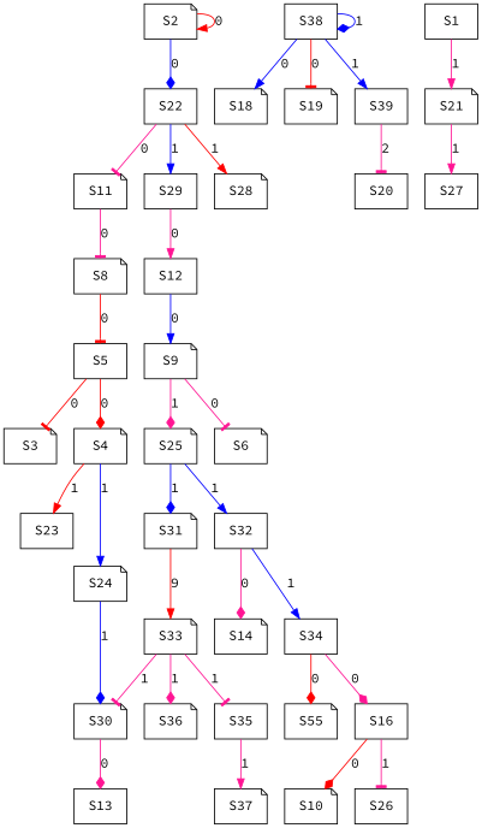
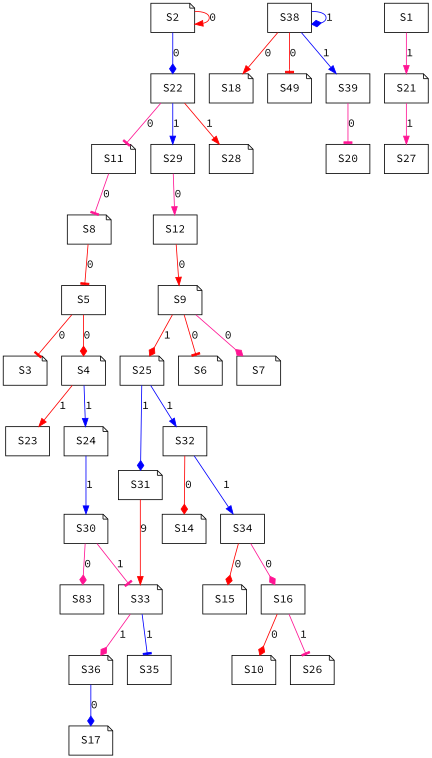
  strict digraph {
    fontname="Source Code Pro"
    node [fontname="Source Code Pro" shape=note]
    edge [arrowhead=normal color=deeppink fontname="Source Code Pro"]
    S2
    S22 [shape=box]
    S11
    S29 [shape=box]
    S28
    S5 [shape=box]
    S3
    S4
    S23 [shape=box]
    S24
    S30
    S8
    S9
    S6
+   S7
    S25
    S32 [shape=box]
    S31
    S12 [shape=box]
-   S13 [shape=box]
+   S13 [shape=box label=S83]
    S33
    S36
    S35 [shape=box]
    S14
    S34 [shape=box]
-   S15 [label=S55]
+   S15
    S16 [shape=box]
    S10
-   S26 [shape=box]
+   S26
+   S17
    S38 [shape=box]
    S18
-   S19
+   S19 [label=S49]
    S39 [shape=box]
    S20 [shape=box]
    S1 [shape=box]
    S21
    S27 [shape=box]
-   S37
    S2 -> S2 [color=red label=0]
    S2 -> S22 [arrowhead=diamond color=blue label=0]
    S22 -> S11 [arrowhead=tee label=0]
    S22 -> S29 [color=blue label=1]
    S22 -> S28 [color=red label=1]
    S11 -> S8 [arrowhead=tee label=0]
    S29 -> S12 [label=0]
    S5 -> S3 [arrowhead=tee color=red label=0]
    S5 -> S4 [arrowhead=diamond color=red label=0]
    S4 -> S23 [color=red label=1]
    S4 -> S24 [color=blue label=1]
-   S24 -> S30 [arrowhead=diamond color=blue label=1]
+   S24 -> S30 [color=blue label=1]
    S30 -> S13 [arrowhead=diamond label=0]
-   S33 -> S30 [arrowhead=tee label=1]
+   S30 -> S33 [arrowhead=tee label=1]
    S8 -> S5 [arrowhead=tee color=red label=0]
-   S9 -> S6 [arrowhead=tee label=0]
-   S9 -> S25 [arrowhead=diamond label=1]
+   S9 -> S6 [arrowhead=tee color=red label=0]
+   S9 -> S7 [arrowhead=diamond label=0]
+   S9 -> S25 [arrowhead=diamond color=red label=1]
    S25 -> S32 [color=blue label=1]
    S25 -> S31 [arrowhead=diamond color=blue label=1]
-   S32 -> S14 [arrowhead=diamond label=0]
+   S32 -> S14 [arrowhead=diamond color=red label=0]
    S32 -> S34 [color=blue label=1]
    S31 -> S33 [color=red label=9]
-   S12 -> S9 [color=blue label=0]
+   S12 -> S9 [color=red label=0]
    S33 -> S36 [arrowhead=diamond label=1]
-   S33 -> S35 [arrowhead=tee label=1]
-   S35 -> S37 [label=1]
+   S33 -> S35 [arrowhead=tee color=blue label=1]
+   S36 -> S17 [arrowhead=diamond color=blue label=0]
    S34 -> S15 [arrowhead=diamond color=red label=0]
    S34 -> S16 [arrowhead=diamond label=0]
    S16 -> S10 [arrowhead=diamond color=red label=0]
    S16 -> S26 [arrowhead=tee label=1]
    S38 -> S38 [arrowhead=diamond color=blue label=1]
-   S38 -> S18 [color=blue label=0]
+   S38 -> S18 [color=red label=0]
    S38 -> S19 [arrowhead=tee color=red label=0]
    S38 -> S39 [color=blue label=1]
-   S39 -> S20 [arrowhead=tee label=2]
+   S39 -> S20 [arrowhead=tee label=0]
    S1 -> S21 [label=1]
    S21 -> S27 [label=1]
  }
